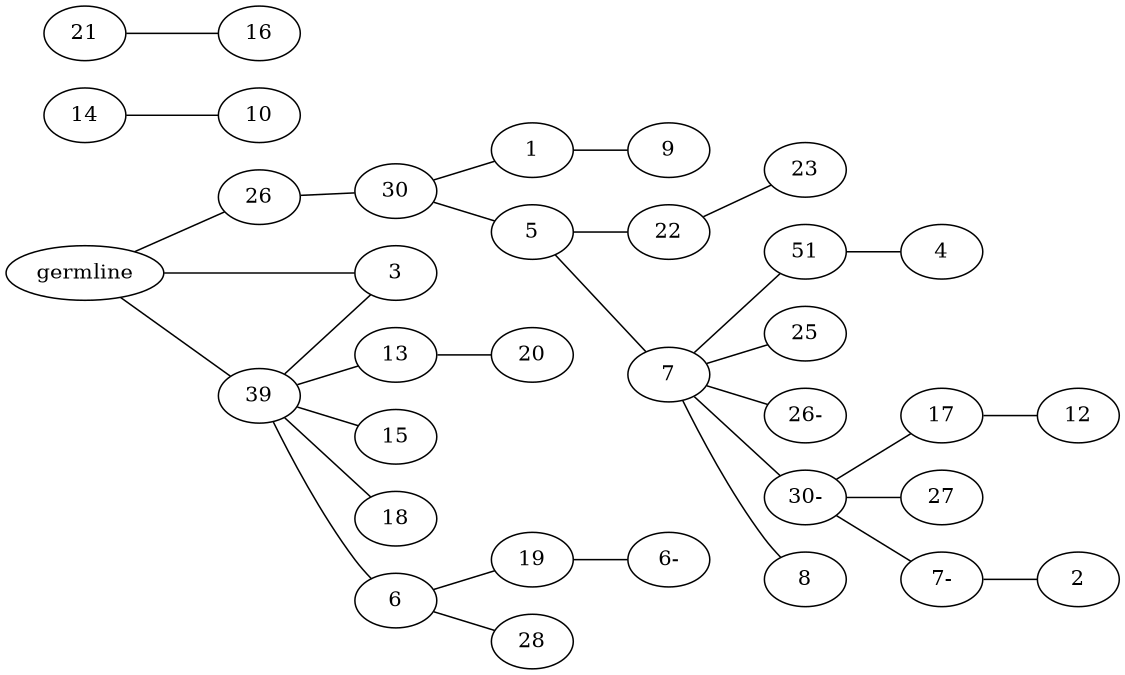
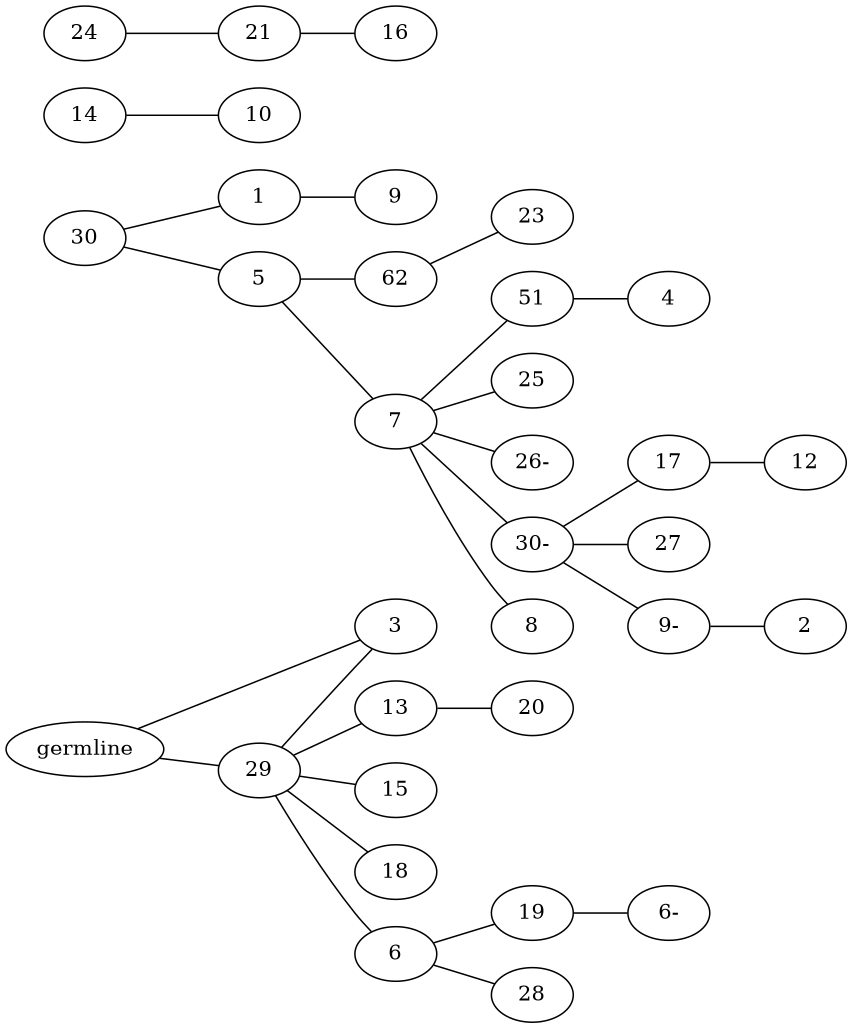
  graph {
    rankdir=LR
    n1 [label=germline]
-   n2 [label=26]
-   n3 [label=39]
+   n3 [label=29]
    n4 [label=3]
    n5 [label=30]
    n6 [label=13]
    n7 [label=15]
    n8 [label=18]
    n9 [label=6]
    n10 [label=1]
    n11 [label=5]
    n12 [label=9]
-   n13 [label=22]
+   n13 [label=62]
    n14 [label=7]
    n15 [label=23]
    n16 [label=51]
    n17 [label=25]
    n18 [label="26-"]
    n19 [label="30-"]
    n20 [label=8]
    n21 [label=4]
    n22 [label=17]
    n23 [label=27]
-   n24 [label="7-"]
+   n24 [label="9-"]
    n25 [label=14]
    n26 [label=10]
    n27 [label=12]
    n28 [label=2]
    n29 [label=20]
+   n30 [label=24]
    n31 [label=21]
    n32 [label=19]
    n33 [label=28]
    n34 [label=16]
    n35 [label="6-"]
-   n1 -- n2
    n1 -- n3
    n1 -- n4
-   n2 -- n5
    n3 -- n4
    n3 -- n6
    n3 -- n7
    n3 -- n8
    n3 -- n9
    n5 -- n10
    n5 -- n11
    n6 -- n29
    n9 -- n32
    n9 -- n33
    n10 -- n12
    n11 -- n13
    n11 -- n14
    n13 -- n15
    n14 -- n16
    n14 -- n17
    n14 -- n18
    n14 -- n19
    n14 -- n20
    n16 -- n21
    n19 -- n22
    n19 -- n23
    n19 -- n24
    n22 -- n27
    n24 -- n28
    n25 -- n26
+   n30 -- n31
    n31 -- n34
    n32 -- n35
  }
